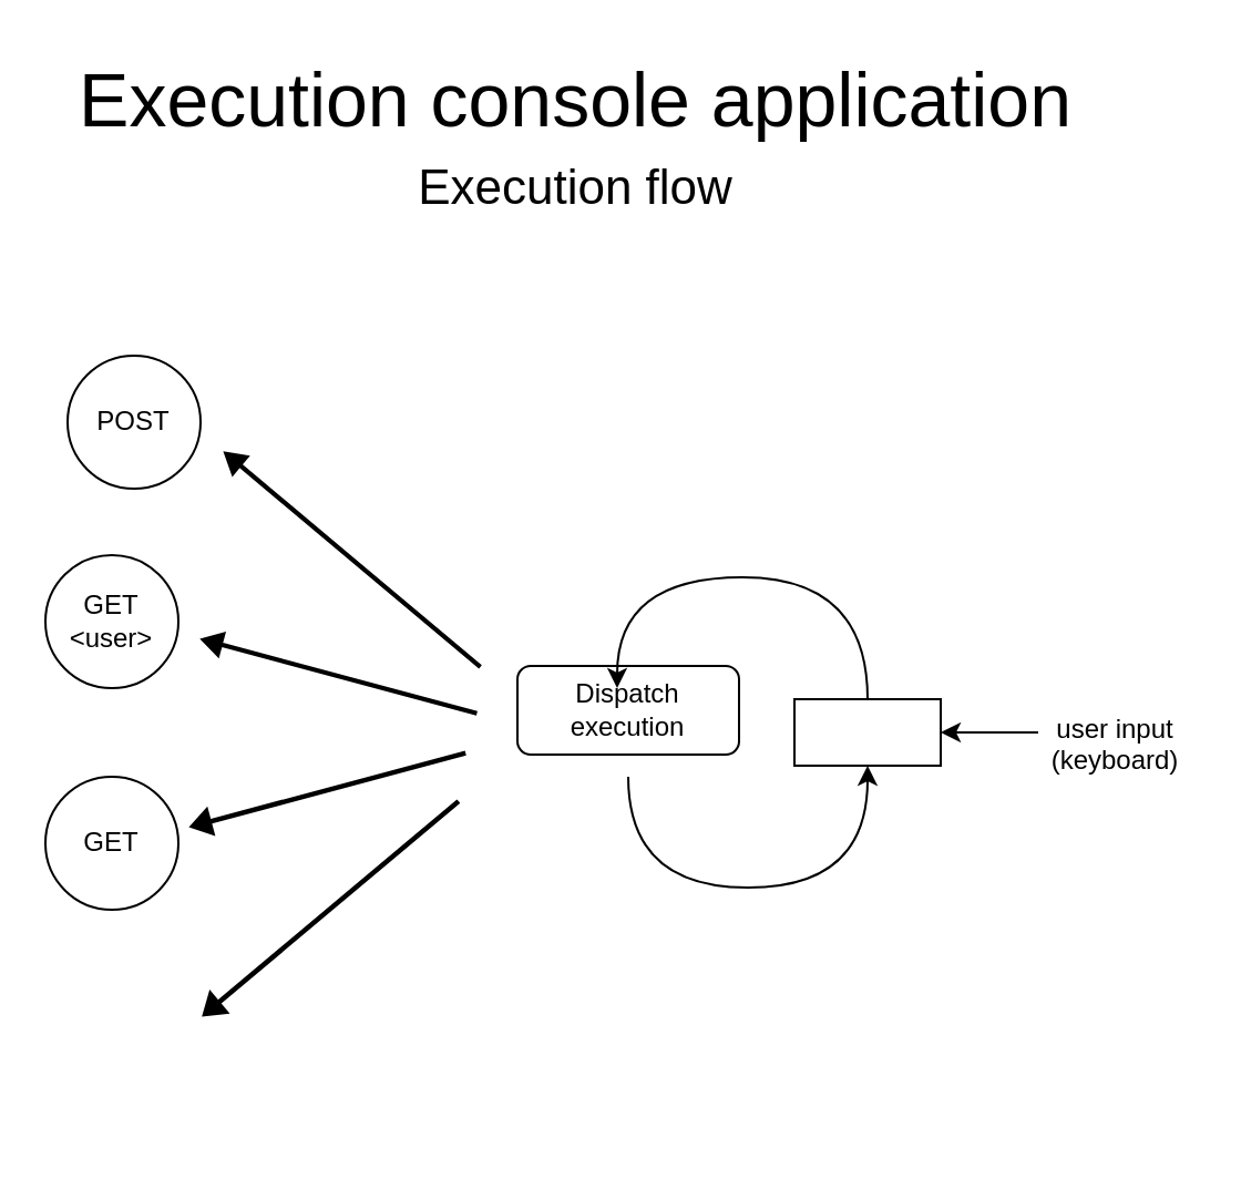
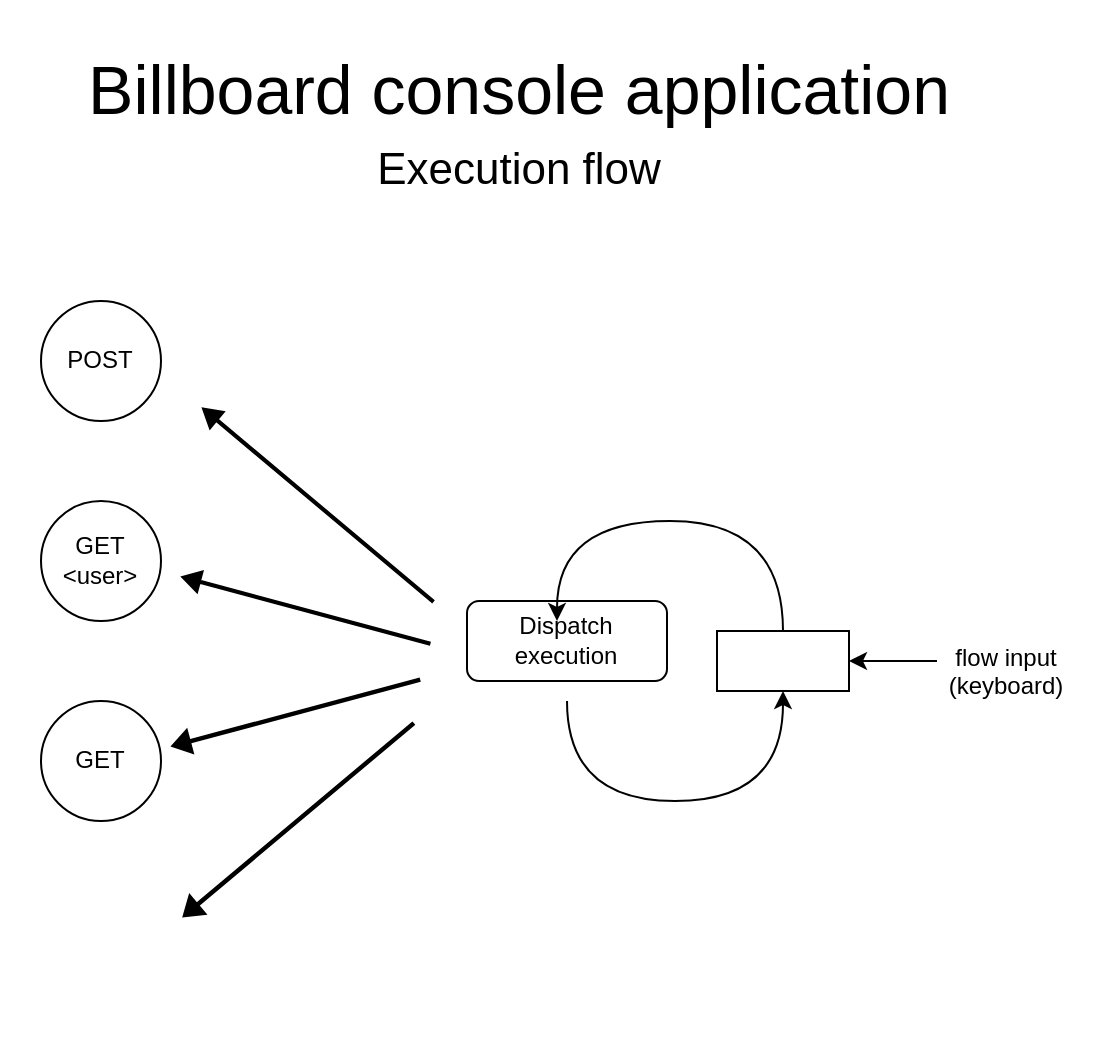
  <mxCell id="0" />
  <mxCell id="1" parent="0" />
- <mxCell id="2" value="Execution console application" style="text;html=1;align=center;verticalAlign=middle;resizable=0;points=[];autosize=1;strokeColor=none;fillColor=none;fontSize=34;" vertex="1" parent="1"><mxGeometry x="34" y="20" width="450" height="50" as="geometry" /></mxCell>
+ <mxCell id="2" value="Billboard console application" style="text;html=1;align=center;verticalAlign=middle;resizable=0;points=[];autosize=1;strokeColor=none;fillColor=none;fontSize=34;" vertex="1" parent="1"><mxGeometry x="34" y="20" width="450" height="50" as="geometry" /></mxCell>
  <mxCell id="3" value="" style="group" vertex="1" connectable="0" parent="1"><mxGeometry x="20" y="150" width="518" height="360" as="geometry" /></mxCell>
  <mxCell id="4" value="" style="rounded=0;whiteSpace=wrap;html=1;" vertex="1" parent="3"><mxGeometry x="338" y="165" width="66" height="30" as="geometry" /></mxCell>
  <mxCell id="5" value="" style="edgeStyle=orthogonalEdgeStyle;rounded=0;orthogonalLoop=1;jettySize=auto;html=1;" edge="1" parent="3" source="6" target="4"><mxGeometry relative="1" as="geometry" /></mxCell>
- <mxCell id="6" value="user input&#10;(keyboard)" style="text;strokeColor=none;fillColor=none;align=center;verticalAlign=top;spacingLeft=4;spacingRight=4;overflow=hidden;points=[[0,0.5],[1,0.5]];portConstraint=eastwest;rotatable=0;" vertex="1" parent="3"><mxGeometry x="448" y="165" width="70" height="30" as="geometry" /></mxCell>
- <mxCell id="7" value="POST" style="ellipse;whiteSpace=wrap;html=1;aspect=fixed;" vertex="1" parent="3"><mxGeometry x="10" y="10" width="60" height="60" as="geometry" /></mxCell>
+ <mxCell id="6" value="flow input&#10;(keyboard)" style="text;strokeColor=none;fillColor=none;align=center;verticalAlign=top;spacingLeft=4;spacingRight=4;overflow=hidden;points=[[0,0.5],[1,0.5]];portConstraint=eastwest;rotatable=0;" vertex="1" parent="3"><mxGeometry x="448" y="165" width="70" height="30" as="geometry" /></mxCell>
+ <mxCell id="7" value="POST" style="ellipse;whiteSpace=wrap;html=1;aspect=fixed;" vertex="1" parent="3"><mxGeometry width="60" height="60" as="geometry" /></mxCell>
  <mxCell id="8" value="GET&lt;br&gt;&amp;lt;user&amp;gt;" style="ellipse;whiteSpace=wrap;html=1;aspect=fixed;" vertex="1" parent="3"><mxGeometry y="100" width="60" height="60" as="geometry" /></mxCell>
  <mxCell id="9" value="GET" style="ellipse;whiteSpace=wrap;html=1;aspect=fixed;" vertex="1" parent="3"><mxGeometry y="200" width="60" height="60" as="geometry" /></mxCell>
  <mxCell id="10" value="Dispatch&lt;br&gt;execution" style="rounded=1;whiteSpace=wrap;html=1;fontSize=12;align=center;" vertex="1" parent="3"><mxGeometry x="213" y="150" width="100" height="40" as="geometry" /></mxCell>
  <mxCell id="11" value="" style="html=1;shadow=0;dashed=0;align=center;verticalAlign=middle;shape=mxgraph.arrows2.arrow;dy=0.9;dx=9.14;notch=0;fontSize=12;rotation=-140;labelBackgroundColor=#000000;labelBorderColor=#000000;fillColor=#000000;" vertex="1" parent="3"><mxGeometry x="63.41" y="96.53" width="150" height="10.75" as="geometry" /></mxCell>
  <mxCell id="12" value="" style="html=1;shadow=0;dashed=0;align=center;verticalAlign=middle;shape=mxgraph.arrows2.arrow;dy=0.9;dx=9.14;notch=0;fontSize=12;rotation=-165;labelBackgroundColor=#000000;labelBorderColor=#000000;fillColor=#000000;" vertex="1" parent="3"><mxGeometry x="68.41" y="149.25" width="128" height="10.75" as="geometry" /></mxCell>
  <mxCell id="13" value="" style="html=1;shadow=0;dashed=0;align=center;verticalAlign=middle;shape=mxgraph.arrows2.arrow;dy=0.9;dx=9.14;notch=0;fontSize=12;rotation=-195;labelBackgroundColor=#000000;labelBorderColor=#000000;fillColor=#000000;" vertex="1" parent="3"><mxGeometry x="63.41" y="200" width="127.9" height="12" as="geometry" /></mxCell>
  <mxCell id="14" value="" style="html=1;shadow=0;dashed=0;align=center;verticalAlign=middle;shape=mxgraph.arrows2.arrow;dy=0.9;dx=9.14;notch=0;fontSize=12;rotation=-220;labelBackgroundColor=#000000;labelBorderColor=#000000;fillColor=#000000;" vertex="1" parent="3"><mxGeometry x="53.76" y="253.34" width="149.79" height="12.33" as="geometry" /></mxCell>
  <mxCell id="15" value="" style="curved=1;endArrow=classic;html=1;rounded=0;fontSize=12;edgeStyle=orthogonalEdgeStyle;" edge="1" parent="3" source="4"><mxGeometry width="50" height="50" relative="1" as="geometry"><mxPoint x="399" y="150" as="sourcePoint" /><mxPoint x="258" y="160" as="targetPoint" /><Array as="points"><mxPoint x="371" y="110" /><mxPoint x="258" y="110" /></Array></mxGeometry></mxCell>
  <mxCell id="16" value="" style="curved=1;endArrow=none;html=1;rounded=0;fontSize=12;edgeStyle=orthogonalEdgeStyle;startArrow=classic;startFill=1;endFill=0;" edge="1" parent="3" source="4"><mxGeometry width="50" height="50" relative="1" as="geometry"><mxPoint x="378" y="210" as="sourcePoint" /><mxPoint x="263" y="200" as="targetPoint" /><Array as="points"><mxPoint x="371" y="250" /><mxPoint x="263" y="250" /></Array></mxGeometry></mxCell>
  <mxCell id="17" value="Execution flow" style="text;html=1;align=center;verticalAlign=middle;resizable=0;points=[];autosize=1;strokeColor=none;fillColor=none;fontSize=22;" vertex="1" parent="1"><mxGeometry x="179" y="70" width="160" height="30" as="geometry" /></mxCell>
